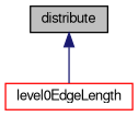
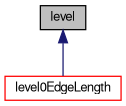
  digraph {
    rankdir=TB
    node [fontname=FreeSans fontsize=10 shape=record]
-   n1 [color=black fillcolor=grey75 fontcolor=black height=0.2 label=distribute style=filled width=0.4]
+   n1 [color=black fillcolor=grey75 fontcolor=black height=0.2 label=level style=filled width=0.4]
    n2 [color=red height=0.2 label=level0EdgeLength width=0.4]
    n1 -> n2 [color=midnightblue dir=back fontname=FreeSans fontsize=10 labelfontname=FreeSans labelfontsize=10 style=solid]
  }
